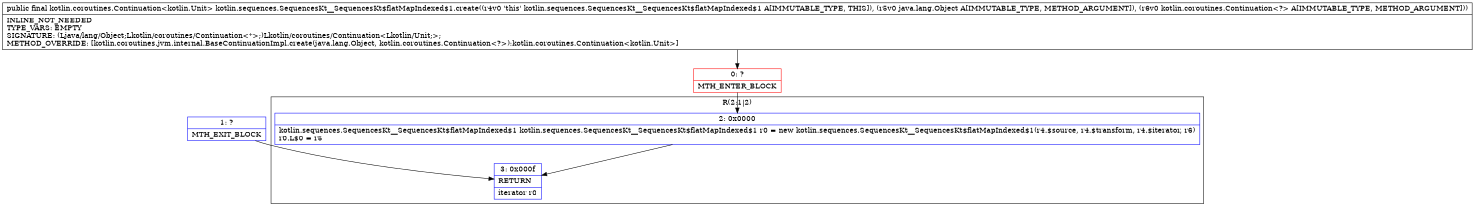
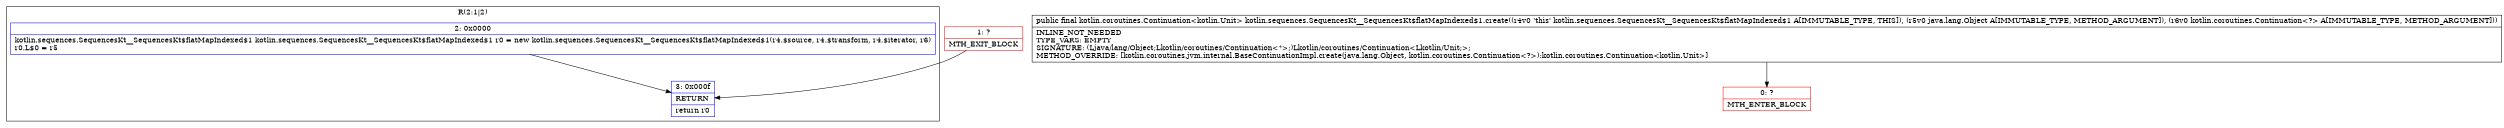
  digraph {
    node [color=blue shape=record]
    n1 [label="{2\:\ 0x0000|kotlin.sequences.SequencesKt__SequencesKt$flatMapIndexed$1 kotlin.sequences.SequencesKt__SequencesKt$flatMapIndexed$1 r0 = new kotlin.sequences.SequencesKt__SequencesKt$flatMapIndexed$1(r4.$source, r4.$transform, r4.$iterator, r6)\lr0.L$0 = r5\l}"]
-   n2 [label="{3\:\ 0x000f|RETURN\l|iterator r0\l}"]
-   n3 [label="{1\:\ ?|MTH_EXIT_BLOCK\l}"]
+   n2 [label="{3\:\ 0x000f|RETURN\l|return r0\l}"]
+   n3 [color=red label="{1\:\ ?|MTH_EXIT_BLOCK\l}"]
    n4 [color=red label="{0\:\ ?|MTH_ENTER_BLOCK\l}"]
    n5 [label="{public final kotlin.coroutines.Continuation\<kotlin.Unit\> kotlin.sequences.SequencesKt__SequencesKt$flatMapIndexed$1.create((r4v0 'this' kotlin.sequences.SequencesKt__SequencesKt$flatMapIndexed$1 A[IMMUTABLE_TYPE, THIS]), (r5v0 java.lang.Object A[IMMUTABLE_TYPE, METHOD_ARGUMENT]), (r6v0 kotlin.coroutines.Continuation\<?\> A[IMMUTABLE_TYPE, METHOD_ARGUMENT]))  | INLINE_NOT_NEEDED\lTYPE_VARS: EMPTY\lSIGNATURE: (Ljava\/lang\/Object;Lkotlin\/coroutines\/Continuation\<*\>;)Lkotlin\/coroutines\/Continuation\<Lkotlin\/Unit;\>;\lMETHOD_OVERRIDE: [kotlin.coroutines.jvm.internal.BaseContinuationImpl.create(java.lang.Object, kotlin.coroutines.Continuation\<?\>):kotlin.coroutines.Continuation\<kotlin.Unit\>]\l}" color=""]
    subgraph cluster_1 {
      label="R(2:1|2)"
      n1
      n2
    }
    n1 -> n2
    n3 -> n2
-   n4 -> n1
    n5 -> n4
  }
